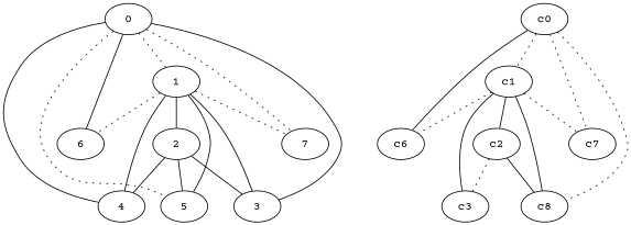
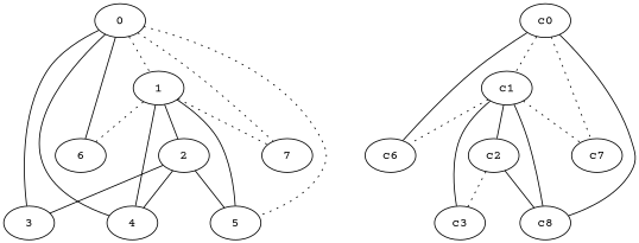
  graph {
    fontname="Courier Prime"
    node [fontname="Courier Prime"]
    edge [fontname="Courier Prime"]
    n1 [label=0]
    n2 [label=1]
    n3 [label=3]
    n4 [label=4]
    n5 [label=5]
    n6 [label=6]
    n7 [label=7]
    n8 [label=2]
    c0
    c1
    n11 [label=c8]
    c6
    c7
    c3
    c2
    n1 -- n2 [style=dotted]
    n1 -- n3
    n1 -- n4
    n1 -- n5 [style=dotted]
    n1 -- n6
    n1 -- n7 [style=dotted]
-   n2 -- n3
    n2 -- n4
    n2 -- n5
    n2 -- n6 [style=dotted]
    n2 -- n7 [style=dotted]
    n2 -- n8
    n8 -- n3 [style=solid]
    n8 -- n4
    n8 -- n5
    c0 -- c1 [style=dotted]
-   c0 -- n11 [style=dotted]
+   c0 -- n11
    c0 -- c6
    c0 -- c7 [style=dotted]
    c1 -- n11
    c1 -- c6 [style=dotted]
    c1 -- c7 [style=dotted]
    c1 -- c3
    c1 -- c2
    c2 -- n11
    c2 -- c3 [style=dotted]
  }
